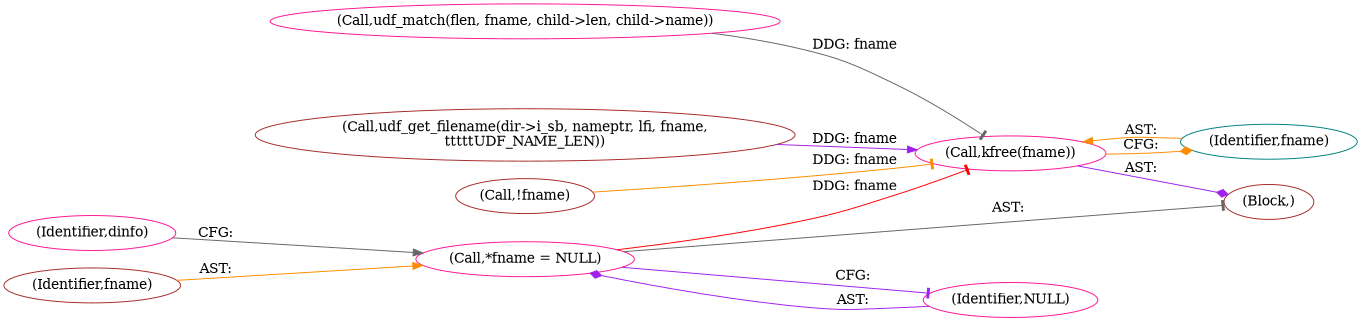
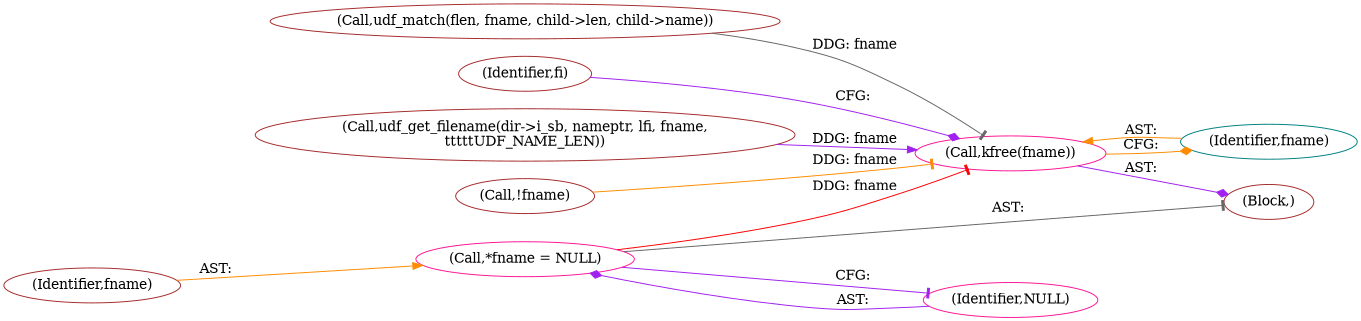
  digraph {
    rankdir=LR
    node [color=deeppink]
    edge [arrowhead=tee color=purple]
    n1 [label="(Call,*fname = NULL)"]
    n2 [label="(Call,kfree(fname))"]
    n3 [color=brown label="(Block,)"]
    n4 [label="(Identifier,NULL)"]
    n5 [color=teal label="(Identifier,fname)"]
-   n6 [label="(Call,udf_match(flen, fname, child->len, child->name))"]
-   n8 [label="(Identifier,dinfo)"]
+   n6 [color=brown label="(Call,udf_match(flen, fname, child->len, child->name))"]
+   n7 [color=brown label="(Identifier,fi)"]
    n9 [color=brown label="(Identifier,fname)"]
    n10 [color=brown label="(Call,udf_get_filename(dir->i_sb, nameptr, lfi, fname,\n\t\t\t\t\tUDF_NAME_LEN))"]
    n11 [color=brown label="(Call,!fname)"]
    n1 -> n2 [color=red label="DDG: fname"]
    n1 -> n3 [color=gray40 label="AST: "]
    n1 -> n4 [label="CFG: "]
    n2 -> n3 [arrowhead=diamond label="AST: "]
    n2 -> n5 [arrowhead=diamond color=darkorange label="CFG: "]
    n4 -> n1 [arrowhead=diamond label="AST: "]
    n5 -> n2 [arrowhead=normal color=darkorange label="AST: "]
    n6 -> n2 [color=gray40 label="DDG: fname"]
-   n8 -> n1 [arrowhead=normal color=gray40 label="CFG: "]
+   n7 -> n2 [arrowhead=diamond label="CFG: "]
    n9 -> n1 [arrowhead=normal color=darkorange label="AST: "]
    n10 -> n2 [arrowhead=normal label="DDG: fname"]
    n11 -> n2 [color=darkorange label="DDG: fname"]
  }
